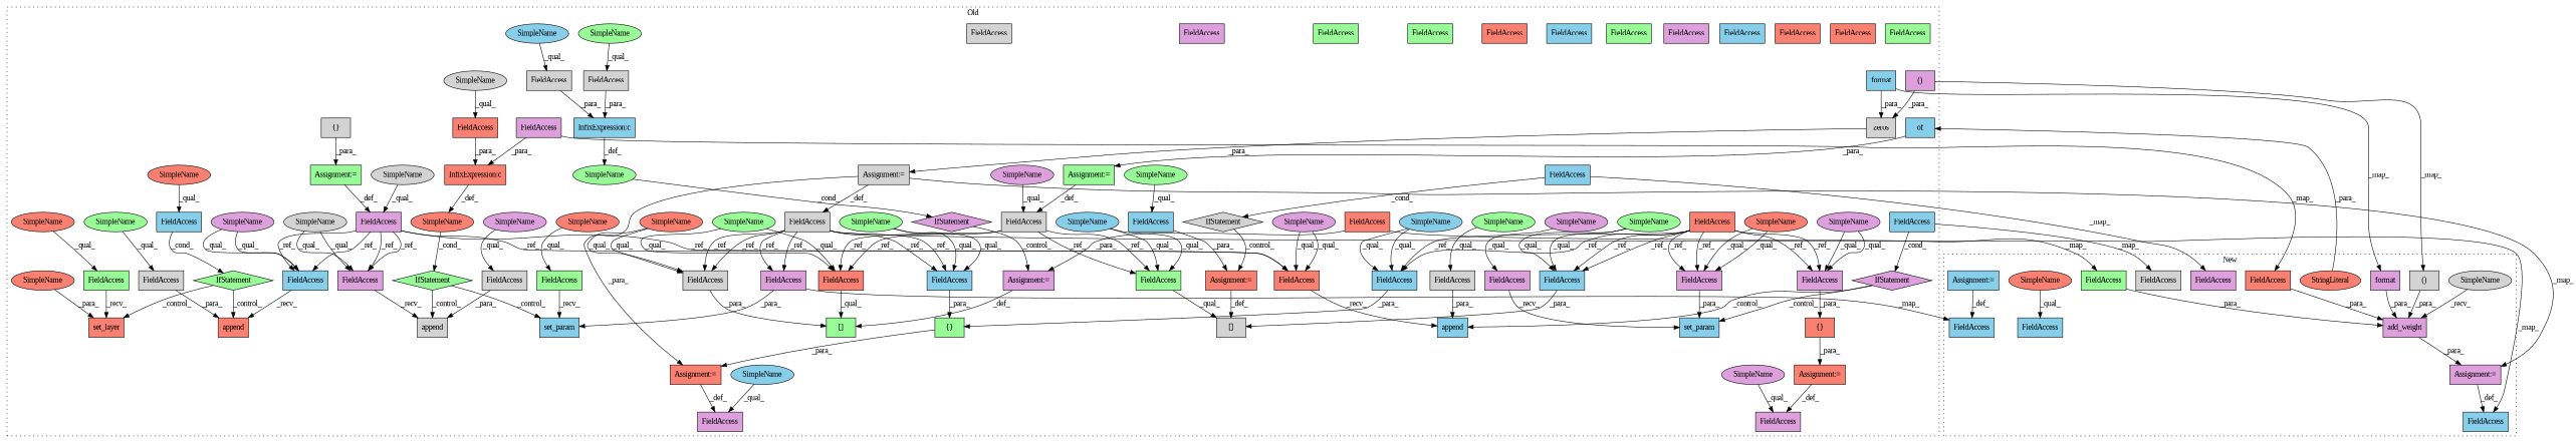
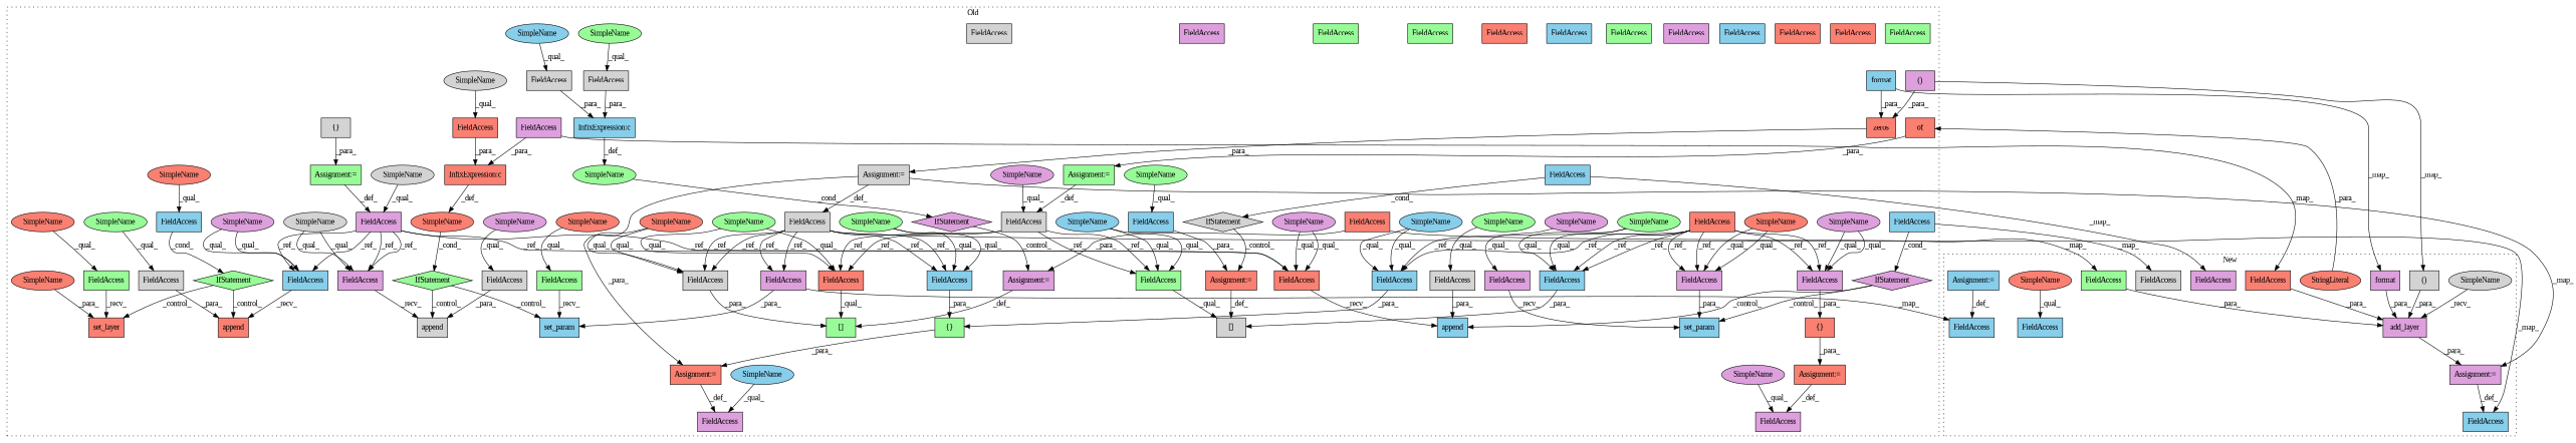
  digraph {
    fontname="Liberation Serif"
    node [a=22 fillcolor=plum fontname="Liberation Serif" l=4 s=2629 shape=box style=filled]
    edge [fontname="Liberation Serif"]
    n1 [a=32 fillcolor=skyblue l="7,1" label=append s="2647,2672"]
    n2 [a=4 fillcolor=lightgrey l=2 label="{}" s=2545]
    n3 [fillcolor=palegreen l=17 label=FieldAccess]
    n4 [fillcolor=lightgrey l=18 label=FieldAccess s=2654]
    n5 [fillcolor=salmon l=17 label=FieldAccess s=3166]
    n6 [l=17 label=FieldAccess s=2510]
    n7 [fillcolor=salmon l=17 label=FieldAccess s=2774]
    n8 [fillcolor=lightgrey l=25 label=FieldAccess s=2943]
    n9 [fillcolor=salmon l=17 label=FieldAccess s=2918]
    n10 [fillcolor=salmon l=6 label=FieldAccess s=2188]
    n11 [a=4 fillcolor=salmon l="1,1" label="{}" s="2490,2497"]
    n12 [fillcolor=skyblue l=6 label=FieldAccess s=2614]
    n13 [l=22 label=FieldAccess s=2450]
    n14 [l=18 label=FieldAccess s=2585]
    n15 [a=32 fillcolor=skyblue l="10,1" label=set_param s="2604,2620"]
    n16 [fillcolor=lightgrey l=9 label=FieldAccess s=3101]
    n17 [l=6 label=FieldAccess s=2491]
    n18 [fillcolor=palegreen l=6 label=FieldAccess s=2414]
    n19 [fillcolor=skyblue l=6 label=FieldAccess s=3060]
    n20 [a=7 fillcolor=palegreen l=1 label="Assignment:=" s=2527]
    n21 [a=7 fillcolor=salmon l=1 label="Assignment:=" s=2472]
    n22 [a=32 fillcolor=lightgrey l="7,1" label=append s="2792,2817"]
    n23 [a=25 l="4,2" label=IfStatement s="2553,2575" shape=diamond]
    n24 [fillcolor=skyblue l=17 label=FieldAccess s=3016]
    n25 [a=25 fillcolor=lightgrey l="4,2" label=IfStatement s="3012,3033" shape=diamond]
    n26 [fillcolor=palegreen l=18 label=FieldAccess s=2730]
    n27 [a=32 fillcolor=skyblue l="10,1" label=set_param s="2749,2765"]
    n28 [fillcolor=lightgrey l=16 label=FieldAccess s=2981]
    n29 [fillcolor=skyblue l=25 label=FieldAccess s=2834]
    n30 [fillcolor=skyblue l=17 label=FieldAccess s=3068]
    n31 [fillcolor=salmon l=16 label=FieldAccess s=3043]
    n32 [a=2 fillcolor=lightgrey l="17,1" label="[]" s="3043,3066"]
    n33 [fillcolor=lightgrey l=17 label=FieldAccess s=3114]
    n34 [a=7 fillcolor=salmon l=1 label="Assignment:=" s=3067]
    n35 [fillcolor=salmon l=9 label=FieldAccess s=2689]
    n36 [a=27 fillcolor=skyblue label="InfixExpression:c" s=3110]
    n37 [fillcolor=lightgrey l=18 label=FieldAccess s=2799]
    n38 [a=25 l="4,2" label=IfStatement s="3097,3131" shape=diamond]
    n39 [fillcolor=palegreen l=6 label=FieldAccess s=2759]
    n40 [fillcolor=skyblue l=18 label=FieldAccess s=2557]
    n41 [l=18 label=FieldAccess s=2702]
    n42 [a=42 fillcolor=palegreen label=SimpleName shape=ellipse l="" s=""]
    n43 [a=7 l=1 label="Assignment:=" s=3165]
    n44 [a=27 fillcolor=salmon label="InfixExpression:c" s=2698]
    n45 [a=42 fillcolor=salmon label=SimpleName shape=ellipse l="" s=""]
    n46 [l=22 label=FieldAccess s=2373]
    n47 [fillcolor=palegreen l=16 label=FieldAccess s=3141]
    n48 [a=2 fillcolor=palegreen l="17,1" label="[]" s="3141,3164"]
    n49 [a=4 fillcolor=palegreen l="1,1" label="{}" s="2413,2427"]
    n50 [fillcolor=palegreen l=25 label=FieldAccess s=2869]
    n51 [l=6 label=FieldAccess s=3158]
-   n52 [a=32 fillcolor=skyblue label=of s=3002]
+   n52 [a=32 fillcolor=salmon label=of s=3002]
    n53 [a=32 fillcolor=salmon l="10,1" label=set_layer s="2895,2909"]
    n54 [a=25 fillcolor=palegreen l="4,2" label=IfStatement s="2830,2859" shape=diamond]
    n55 [a=7 fillcolor=palegreen l=1 label="Assignment:=" s=2997]
    n56 [a=25 fillcolor=palegreen l="4,2" label=IfStatement s="2685,2720" shape=diamond]
    n57 [a=7 fillcolor=salmon l=1 label="Assignment:=" s=2395]
    n58 [fillcolor=lightgrey l=6 label=FieldAccess s=2421]
    n59 [a=32 fillcolor=skyblue l="7,1" label=format s="2347,2363"]
    n60 [a=106 l=38 label="()" s=2300]
-   n61 [a=32 fillcolor=lightgrey l="13,1" label=zeros s="2287,2364"]
+   n61 [a=32 fillcolor=salmon l="13,1" label=zeros s="2287,2364"]
    n62 [a=32 fillcolor=salmon l="7,1" label=append s="2936,2968"]
    n63 [fillcolor=lightgrey l=6 label=FieldAccess s=2272]
    n64 [a=7 fillcolor=lightgrey l=1 label="Assignment:=" s=2278]
    n65 [fillcolor=palegreen l=16 label=FieldAccess s=3043]
    n66 [fillcolor=salmon l=16 label=FieldAccess s=3141]
    n67 [fillcolor=skyblue l=6 label=FieldAccess s=2414]
    n68 [l=6 label=FieldAccess s=2614]
    n69 [l=6 label=FieldAccess s=2491]
    n70 [fillcolor=skyblue l=6 label=FieldAccess s=3060]
    n71 [a=42 fillcolor=palegreen label=SimpleName s=3141 shape=ellipse]
    n72 [a=42 fillcolor=skyblue label=SimpleName s=3043 shape=ellipse]
    n73 [a=42 fillcolor=palegreen label=SimpleName s=2943 shape=ellipse]
    n74 [a=42 label=SimpleName s=2491 shape=ellipse]
    n75 [a=42 fillcolor=palegreen label=SimpleName s=3060 shape=ellipse]
    n76 [a=42 fillcolor=salmon label=SimpleName s=2905 shape=ellipse]
    n77 [a=42 label=SimpleName shape=ellipse]
    n78 [a=42 label=SimpleName s=2981 shape=ellipse]
    n79 [a=42 label=SimpleName s=2918 shape=ellipse]
    n80 [a=42 label=SimpleName s=2799 shape=ellipse]
    n81 [a=42 label=SimpleName s=2450 shape=ellipse]
    n82 [a=42 fillcolor=salmon label=SimpleName s=2614 shape=ellipse]
    n83 [a=42 fillcolor=lightgrey label=SimpleName s=2510 shape=ellipse]
    n84 [a=42 fillcolor=lightgrey label=SimpleName s=2774 shape=ellipse]
    n85 [a=42 fillcolor=palegreen label=SimpleName s=3068 shape=ellipse]
    n86 [a=42 fillcolor=palegreen label=SimpleName s=2654 shape=ellipse]
    n87 [a=42 fillcolor=skyblue label=SimpleName s=3114 shape=ellipse]
    n88 [a=42 label=SimpleName s=2585 shape=ellipse]
    n89 [a=42 fillcolor=palegreen label=SimpleName s=3101 shape=ellipse]
    n90 [a=42 fillcolor=palegreen label=SimpleName s=2421 shape=ellipse]
    n91 [a=42 fillcolor=salmon label=SimpleName s=2869 shape=ellipse]
    n92 [a=42 fillcolor=salmon label=SimpleName s=2834 shape=ellipse]
    n93 [a=42 fillcolor=skyblue label=SimpleName s=2373 shape=ellipse]
    n94 [a=42 fillcolor=lightgrey label=SimpleName s=2689 shape=ellipse]
    n95 [a=42 fillcolor=salmon label=SimpleName s=3158 shape=ellipse]
    n96 [a=42 fillcolor=salmon label=SimpleName s=2730 shape=ellipse]
    n97 [a=42 fillcolor=skyblue label=SimpleName s=2414 shape=ellipse]
    n98 [fillcolor=skyblue l=6 label=FieldAccess s=2421]
    n99 [fillcolor=lightgrey l=6 label=FieldAccess s=3158]
    n100 [l=6 label=FieldAccess s=2759]
    n101 [fillcolor=skyblue l=17 label=FieldAccess s=2918]
    n102 [fillcolor=salmon l=17 label=FieldAccess]
    n103 [l=17 label=FieldAccess s=2774]
-   n104 [a=32 l="18,1" label=add_weight s="2337,2463"]
+   n104 [a=32 l="18,1" label=add_layer s="2337,2463"]
    n105 [fillcolor=palegreen l=17 label=FieldAccess s=2446]
    n106 [fillcolor=skyblue l=9 label=FieldAccess s=2224]
    n107 [l=17 label=FieldAccess s=2278]
    n108 [a=45 fillcolor=salmon l=6 label=StringLiteral s=2395 shape=ellipse]
    n109 [fillcolor=skyblue l=6 label=FieldAccess s=2486]
    n110 [a=7 fillcolor=skyblue l=1 label="Assignment:=" s=2492]
    n111 [fillcolor=lightgrey l=18 label=FieldAccess s=2259]
    n112 [fillcolor=salmon l=18 label=FieldAccess s=2427]
    n113 [a=32 l="7,1" label=format s="2409,2425"]
    n114 [a=106 fillcolor=lightgrey l=38 label="()" s=2355]
    n115 [fillcolor=skyblue l=6 label=FieldAccess s=2325]
    n116 [a=7 l=1 label="Assignment:=" s=2331]
    n117 [a=42 fillcolor=salmon label=SimpleName s=2224 shape=ellipse]
    n118 [a=42 fillcolor=lightgrey label=SimpleName s=2332 shape=ellipse]
    subgraph cluster_1 {
      label=Old
      style=dotted
      n1
      n2
      n3
      n4
      n5
      n6
      n7
      n8
      n9
      n10
      n11
      n12
      n13
      n14
      n15
      n16
      n17
      n18
      n19
      n20
      n21
      n22
      n23
      n24
      n25
      n26
      n27
      n28
      n29
      n30
      n31
      n32
      n33
      n34
      n35
      n36
      n37
      n38
      n39
      n40
      n41
      n42
      n43
      n44
      n45
      n46
      n47
      n48
      n49
      n50
      n51
      n52
      n53
      n54
      n55
      n56
      n57
      n58
      n59
      n60
      n61
      n62
      n63
      n64
      n65
      n66
      n67
      n68
      n69
      n70
      n71
      n72
      n73
      n74
      n75
      n76
      n77
      n78
      n79
      n80
      n81
      n82
      n83
      n84
      n85
      n86
      n87
      n88
      n89
      n90
      n91
      n92
      n93
      n94
      n95
      n96
      n97
      n98
      n99
      n100
      n101
      n102
      n103
    }
    subgraph cluster_2 {
      label=New
      style=dotted
      n104
      n105
      n106
      n107
      n108
      n109
      n110
      n111
      n112
      n113
      n114
      n115
      n116
      n117
      n118
    }
    n2 -> n20 [label=_para_]
    n4 -> n1 [label=_para_]
    n5 -> n43 [label=_para_]
    n5 -> n105 [label=_map_]
    n6 -> n101 [label=_ref_]
    n6 -> n101 [label=_ref_]
    n6 -> n102 [label=_ref_]
    n6 -> n102 [label=_ref_]
    n6 -> n103 [label=_ref_]
    n6 -> n103 [label=_ref_]
    n8 -> n62 [label=_para_]
    n10 -> n67 [label=_ref_]
    n10 -> n67 [label=_ref_]
    n10 -> n68 [label=_ref_]
    n10 -> n68 [label=_ref_]
    n10 -> n69 [label=_ref_]
    n10 -> n69 [label=_ref_]
    n10 -> n70 [label=_ref_]
    n10 -> n70 [label=_ref_]
    n11 -> n21 [label=_para_]
    n14 -> n15 [label=_recv_]
    n16 -> n36 [label=_para_]
    n20 -> n6 [label=_def_]
    n21 -> n13 [label=_def_]
    n23 -> n1 [label=_control_]
    n23 -> n15 [label=_control_]
    n24 -> n25 [label=_cond_]
    n24 -> n107 [label=_map_]
    n25 -> n34 [label=_control_]
    n26 -> n27 [label=_recv_]
    n28 -> n65 [label=_ref_]
    n28 -> n65 [label=_ref_]
    n28 -> n66 [label=_ref_]
    n28 -> n66 [label=_ref_]
    n29 -> n54 [label=_cond_]
    n30 -> n34 [label=_para_]
    n33 -> n36 [label=_para_]
    n34 -> n32 [label=_def_]
    n35 -> n44 [label=_para_]
    n36 -> n42 [label=_def_]
    n37 -> n22 [label=_para_]
    n38 -> n43 [label=_control_]
    n40 -> n23 [label=_cond_]
    n40 -> n111 [label=_map_]
    n41 -> n44 [label=_para_]
    n41 -> n112 [label=_map_]
    n42 -> n38 [label=_cond_]
    n43 -> n48 [label=_def_]
    n44 -> n45 [label=_def_]
    n45 -> n56 [label=_cond_]
    n49 -> n57 [label=_para_]
    n50 -> n53 [label=_recv_]
    n52 -> n55 [label=_para_]
    n54 -> n53 [label=_control_]
    n54 -> n62 [label=_control_]
    n55 -> n28 [label=_def_]
    n56 -> n22 [label=_control_]
    n56 -> n27 [label=_control_]
    n57 -> n46 [label=_def_]
    n59 -> n61 [label=_para_]
    n59 -> n113 [label=_map_]
    n60 -> n61 [label=_para_]
    n60 -> n114 [label=_map_]
    n61 -> n64 [label=_para_]
    n63 -> n98 [label=_ref_]
    n63 -> n98 [label=_ref_]
    n63 -> n99 [label=_ref_]
    n63 -> n99 [label=_ref_]
    n63 -> n100 [label=_ref_]
    n63 -> n100 [label=_ref_]
    n63 -> n115 [label=_map_]
    n64 -> n57 [label=_para_]
    n64 -> n63 [label=_def_]
    n64 -> n116 [label=_map_]
    n65 -> n32 [label=_qual_]
    n66 -> n48 [label=_qual_]
    n67 -> n49 [label=_para_]
    n68 -> n15 [label=_para_]
    n69 -> n11 [label=_para_]
    n70 -> n32 [label=_para_]
    n71 -> n66 [label=_qual_]
    n71 -> n66 [label=_qual_]
    n72 -> n65 [label=_qual_]
    n72 -> n65 [label=_qual_]
    n73 -> n8 [label=_qual_]
    n74 -> n69 [label=_qual_]
    n74 -> n69 [label=_qual_]
    n75 -> n70 [label=_qual_]
    n75 -> n70 [label=_qual_]
    n76 -> n53 [label=_para_]
    n77 -> n102 [label=_qual_]
    n77 -> n102 [label=_qual_]
    n78 -> n28 [label=_qual_]
    n79 -> n101 [label=_qual_]
    n79 -> n101 [label=_qual_]
    n80 -> n37 [label=_qual_]
    n81 -> n13 [label=_qual_]
    n82 -> n68 [label=_qual_]
    n82 -> n68 [label=_qual_]
    n83 -> n6 [label=_qual_]
    n84 -> n103 [label=_qual_]
    n84 -> n103 [label=_qual_]
    n85 -> n30 [label=_qual_]
    n86 -> n4 [label=_qual_]
    n87 -> n33 [label=_qual_]
    n88 -> n14 [label=_qual_]
    n89 -> n16 [label=_qual_]
    n90 -> n98 [label=_qual_]
    n90 -> n98 [label=_qual_]
    n91 -> n50 [label=_qual_]
    n92 -> n29 [label=_qual_]
    n93 -> n46 [label=_qual_]
    n94 -> n35 [label=_qual_]
    n95 -> n99 [label=_qual_]
    n95 -> n99 [label=_qual_]
    n96 -> n26 [label=_qual_]
    n97 -> n67 [label=_qual_]
    n97 -> n67 [label=_qual_]
    n98 -> n49 [label=_para_]
    n99 -> n48 [label=_para_]
    n100 -> n27 [label=_para_]
    n100 -> n109 [label=_map_]
    n101 -> n62 [label=_recv_]
    n102 -> n1 [label=_recv_]
    n103 -> n22 [label=_recv_]
    n104 -> n116 [label=_para_]
    n105 -> n104 [label=_para_]
    n108 -> n52 [label=_para_]
    n110 -> n109 [label=_def_]
    n112 -> n104 [label=_para_]
    n113 -> n104 [label=_para_]
    n114 -> n104 [label=_para_]
    n116 -> n115 [label=_def_]
    n117 -> n106 [label=_qual_]
    n118 -> n104 [label=_recv_]
  }
